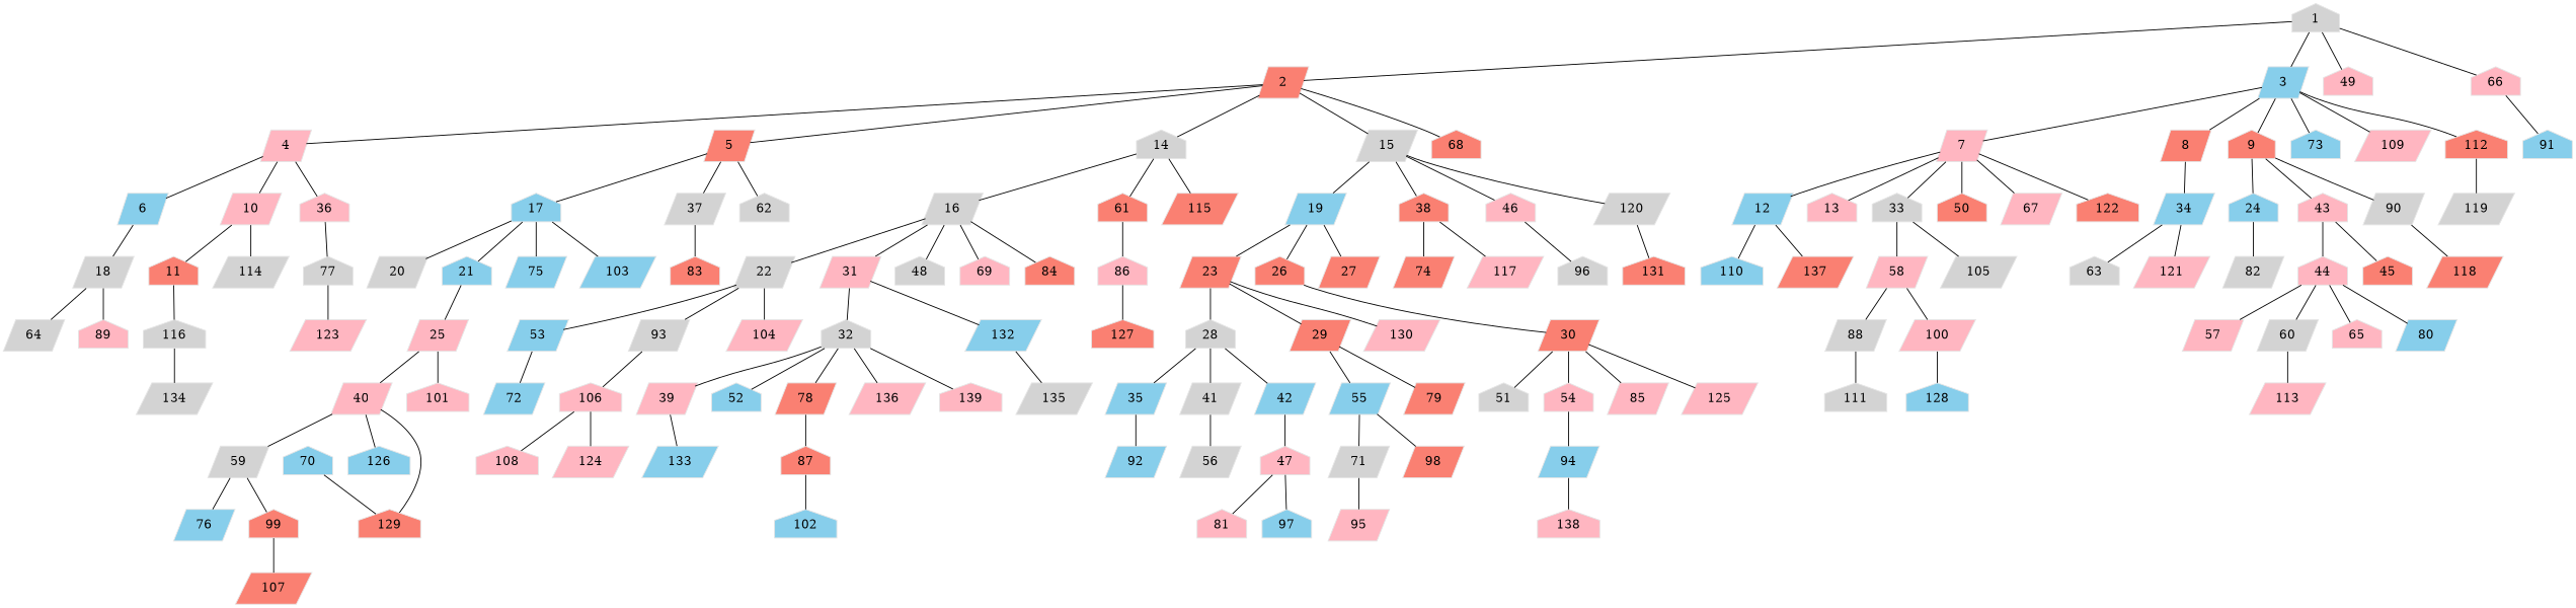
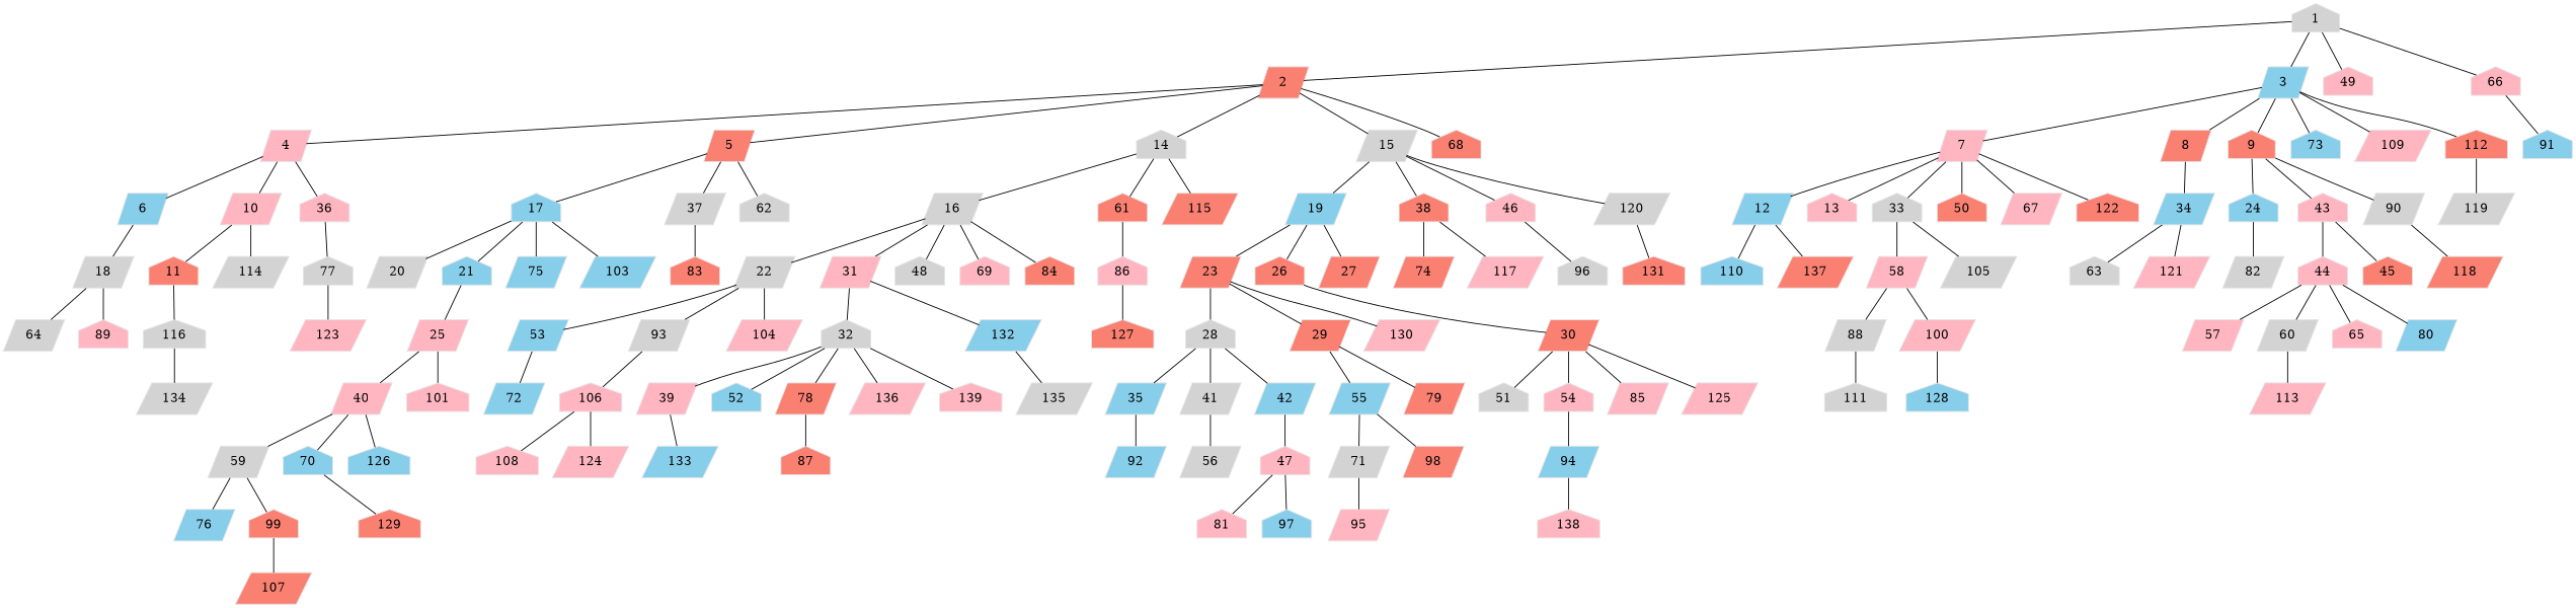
  graph {
    node [color=gray90 fillcolor=lightpink shape=parallelogram style=filled]
    1 [fillcolor=lightgrey shape=house]
    2 [fillcolor=salmon]
    3 [fillcolor=skyblue]
    49 [shape=house]
    66 [shape=house]
    4
    5 [fillcolor=salmon]
    14 [fillcolor=lightgrey shape=house]
    15 [fillcolor=lightgrey]
    68 [fillcolor=salmon shape=house]
    7
    8 [fillcolor=salmon]
    9 [fillcolor=salmon shape=house]
    73 [fillcolor=skyblue shape=house]
    109
    112 [fillcolor=salmon shape=house]
    91 [fillcolor=skyblue shape=house]
    6 [fillcolor=skyblue]
    10
    36 [shape=house]
    17 [fillcolor=skyblue shape=house]
    37 [fillcolor=lightgrey]
    62 [fillcolor=lightgrey shape=house]
    16 [fillcolor=lightgrey]
    61 [fillcolor=salmon shape=house]
    115 [fillcolor=salmon]
    19 [fillcolor=skyblue]
    38 [fillcolor=salmon shape=house]
    46 [shape=house]
    120 [fillcolor=lightgrey]
    12 [fillcolor=skyblue]
    13 [shape=house]
    33 [fillcolor=lightgrey shape=house]
    50 [fillcolor=salmon shape=house]
    67
    122 [fillcolor=salmon shape=house]
    34 [fillcolor=skyblue]
    24 [fillcolor=skyblue shape=house]
    43 [shape=house]
    90 [fillcolor=lightgrey]
    119 [fillcolor=lightgrey]
    18 [fillcolor=lightgrey]
    11 [fillcolor=salmon shape=house]
    114 [fillcolor=lightgrey]
    77 [fillcolor=lightgrey shape=house]
    20 [fillcolor=lightgrey]
    21 [fillcolor=skyblue shape=house]
    75 [fillcolor=skyblue]
    103 [fillcolor=skyblue]
    83 [fillcolor=salmon shape=house]
    64 [fillcolor=lightgrey]
    89 [shape=house]
    110 [fillcolor=skyblue shape=house]
    137 [fillcolor=salmon]
    58
    105 [fillcolor=lightgrey]
    63 [fillcolor=lightgrey shape=house]
    121
    82 [fillcolor=lightgrey]
    44 [shape=house]
    45 [fillcolor=salmon shape=house]
    118 [fillcolor=salmon]
    116 [fillcolor=lightgrey shape=house]
    134 [fillcolor=lightgrey]
    22 [fillcolor=lightgrey]
    31
    48 [fillcolor=lightgrey shape=house]
    69 [shape=house]
    84 [fillcolor=salmon shape=house]
    86 [shape=house]
    23 [fillcolor=salmon]
    26 [fillcolor=salmon shape=house]
    27 [fillcolor=salmon]
    74 [fillcolor=salmon]
    117
    96 [fillcolor=lightgrey shape=house]
    131 [fillcolor=salmon shape=house]
    53 [fillcolor=skyblue]
    93 [fillcolor=lightgrey]
    104
    32 [fillcolor=lightgrey shape=house]
    132 [fillcolor=skyblue]
    25
    28 [fillcolor=lightgrey shape=house]
    29 [fillcolor=salmon]
    130
    30 [fillcolor=salmon]
    40
    101 [shape=house]
    72 [fillcolor=skyblue]
    106 [shape=house]
    35 [fillcolor=skyblue]
    41 [fillcolor=lightgrey]
    42 [fillcolor=skyblue]
    55 [fillcolor=skyblue]
    79 [fillcolor=salmon]
    59 [fillcolor=lightgrey]
    70 [fillcolor=skyblue shape=house]
    126 [fillcolor=skyblue shape=house]
    51 [fillcolor=lightgrey shape=house]
    54 [shape=house]
    85
    125
    92 [fillcolor=skyblue]
    56 [fillcolor=lightgrey]
    47 [shape=house]
    71 [fillcolor=lightgrey]
    98 [fillcolor=salmon]
    94 [fillcolor=skyblue]
    39
    52 [fillcolor=skyblue shape=house]
    78 [fillcolor=salmon]
    136
    139 [shape=house]
    135 [fillcolor=lightgrey]
    133 [fillcolor=skyblue]
    87 [fillcolor=salmon shape=house]
    88 [fillcolor=lightgrey]
    100
    123
    76 [fillcolor=skyblue]
    99 [fillcolor=salmon shape=house]
    129 [fillcolor=salmon shape=house]
    81 [shape=house]
    97 [fillcolor=skyblue shape=house]
    57
    60 [fillcolor=lightgrey]
    65 [shape=house]
    80 [fillcolor=skyblue]
    113
    138 [shape=house]
    95
    111 [fillcolor=lightgrey shape=house]
    128 [fillcolor=skyblue shape=house]
    107 [fillcolor=salmon]
    127 [fillcolor=salmon shape=house]
-   102 [fillcolor=skyblue shape=house]
    108 [shape=house]
    124
    1 -- 2
    1 -- 3
    1 -- 49
    1 -- 66
    2 -- 4
    2 -- 5
    2 -- 14
    2 -- 15
    2 -- 68
    3 -- 7
    3 -- 8
    3 -- 9
    3 -- 73
    3 -- 109
    3 -- 112
    66 -- 91
    4 -- 6
    4 -- 10
    4 -- 36
    5 -- 17
    5 -- 37
    5 -- 62
    14 -- 16
    14 -- 61
    14 -- 115
    15 -- 19
    15 -- 38
    15 -- 46
    15 -- 120
    7 -- 12
    7 -- 13
    7 -- 33
    7 -- 50
    7 -- 67
    7 -- 122
    8 -- 34
    9 -- 24
    9 -- 43
    9 -- 90
    112 -- 119
    6 -- 18
    10 -- 11
    10 -- 114
    36 -- 77
    17 -- 20
    17 -- 21
    17 -- 75
    17 -- 103
    37 -- 83
    16 -- 22
    16 -- 31
    16 -- 48
    16 -- 69
    16 -- 84
    61 -- 86
    19 -- 23
    19 -- 26
    19 -- 27
    38 -- 74
    38 -- 117
    46 -- 96
    120 -- 131
    12 -- 110
    12 -- 137
    33 -- 58
    33 -- 105
    34 -- 63
    34 -- 121
    24 -- 82
    43 -- 44
    43 -- 45
    90 -- 118
    18 -- 64
    18 -- 89
    11 -- 116
    77 -- 123
    21 -- 25
    58 -- 88
    58 -- 100
    44 -- 57
    44 -- 60
    44 -- 65
    44 -- 80
    116 -- 134
    22 -- 53
    22 -- 93
    22 -- 104
    31 -- 32
    31 -- 132
    86 -- 127
    23 -- 28
    23 -- 29
    23 -- 130
    26 -- 30
    53 -- 72
    93 -- 106
    32 -- 39
    32 -- 52
    32 -- 78
    32 -- 136
    32 -- 139
    132 -- 135
    25 -- 40
    25 -- 101
    28 -- 35
    28 -- 41
    28 -- 42
    29 -- 55
    29 -- 79
    30 -- 51
    30 -- 54
    30 -- 85
    30 -- 125
    40 -- 59
-   40 -- 129
+   40 -- 70
    40 -- 126
    106 -- 108
    106 -- 124
    35 -- 92
    41 -- 56
    42 -- 47
    55 -- 71
    55 -- 98
    59 -- 76
    59 -- 99
    70 -- 129
    54 -- 94
    47 -- 81
    47 -- 97
    71 -- 95
    94 -- 138
    39 -- 133
    78 -- 87
-   87 -- 102
    88 -- 111
    100 -- 128
    99 -- 107
    60 -- 113
  }
